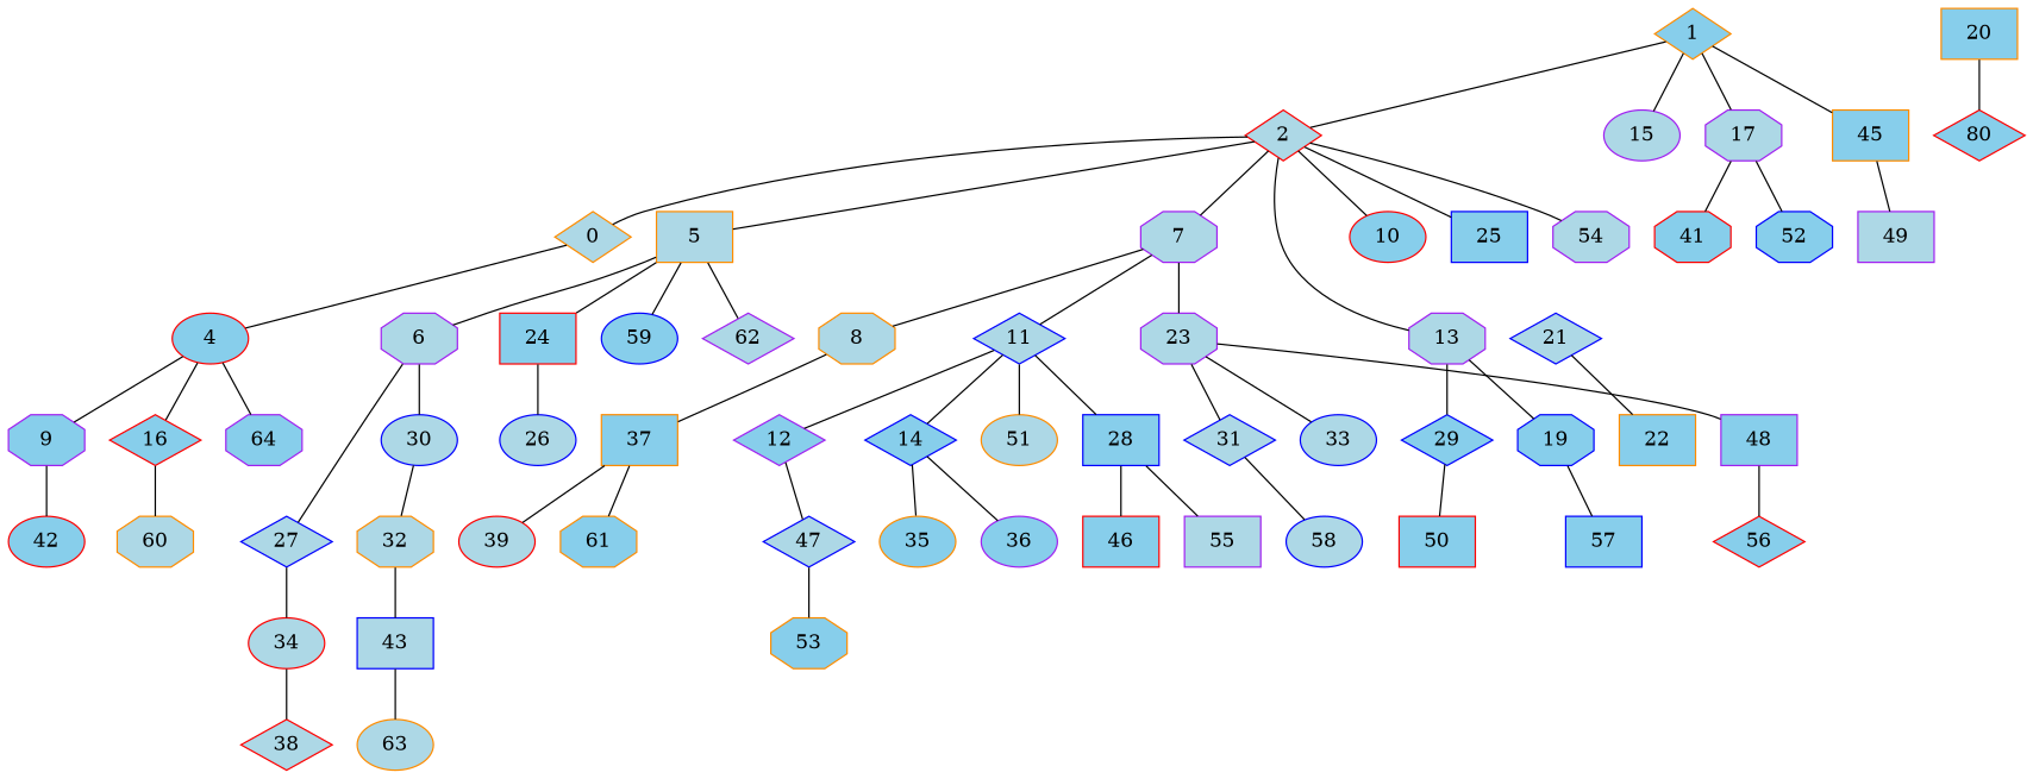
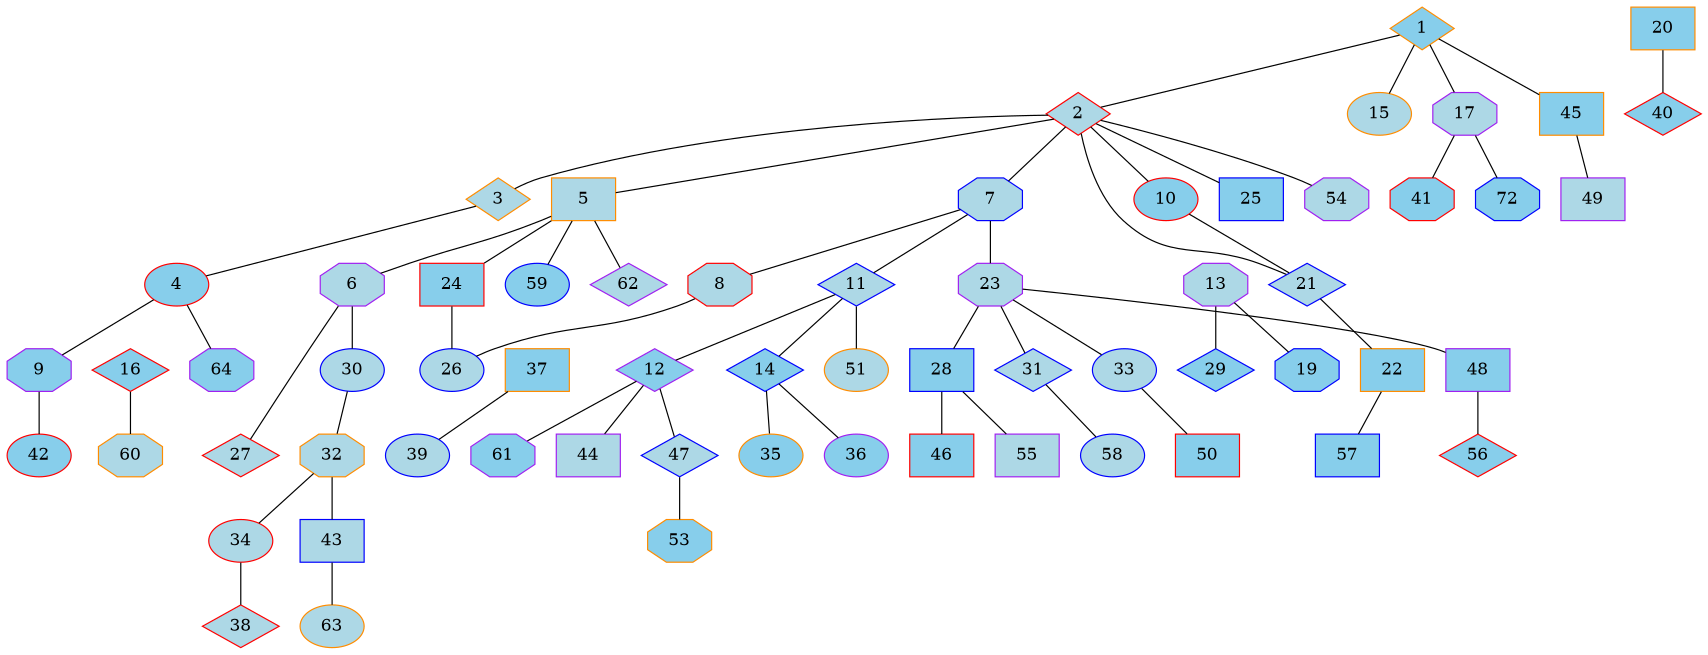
  graph {
    node [color=blue fillcolor=lightblue shape=diamond style=filled]
    edge [weight=1.0]
    1 [color=darkorange fillcolor=skyblue]
    2 [color=red]
-   15 [color=purple shape=ellipse]
+   15 [color=darkorange shape=ellipse]
    17 [color=purple shape=octagon]
    45 [color=darkorange fillcolor=skyblue shape=box]
-   3 [color=darkorange label=0]
+   3 [color=darkorange]
    5 [color=darkorange shape=box]
-   7 [color=purple shape=octagon]
+   7 [shape=octagon]
    10 [color=red fillcolor=skyblue shape=ellipse]
    13 [color=purple shape=octagon]
    25 [fillcolor=skyblue shape=box]
    54 [color=purple shape=octagon]
    41 [color=red fillcolor=skyblue shape=octagon]
-   52 [fillcolor=skyblue shape=octagon]
+   52 [fillcolor=skyblue shape=octagon label=72]
    49 [color=purple shape=box]
    4 [color=red fillcolor=skyblue shape=ellipse]
    6 [color=purple shape=octagon]
    24 [color=red fillcolor=skyblue shape=box]
    59 [fillcolor=skyblue shape=ellipse]
    62 [color=purple]
-   8 [color=darkorange shape=octagon]
+   8 [color=red shape=octagon]
    11
    23 [color=purple shape=octagon]
    21
    29 [fillcolor=skyblue]
    19 [fillcolor=skyblue shape=octagon]
    9 [color=purple fillcolor=skyblue shape=octagon]
    16 [color=red fillcolor=skyblue]
    64 [color=purple fillcolor=skyblue shape=octagon]
    42 [color=red fillcolor=skyblue shape=ellipse]
    60 [color=darkorange shape=octagon]
-   27
+   27 [color=red]
    30 [shape=ellipse]
    26 [shape=ellipse]
    32 [color=darkorange shape=octagon]
    37 [color=darkorange fillcolor=skyblue shape=box]
    12 [color=purple fillcolor=skyblue]
    14 [fillcolor=skyblue]
    28 [fillcolor=skyblue shape=box]
    51 [color=darkorange shape=ellipse]
    31
    33 [shape=ellipse]
    48 [color=purple fillcolor=skyblue shape=box]
-   39 [color=red shape=ellipse]
+   39 [shape=ellipse]
    22 [color=darkorange fillcolor=skyblue shape=box]
+   44 [color=purple shape=box]
    47
-   61 [color=darkorange fillcolor=skyblue shape=octagon]
+   61 [color=purple fillcolor=skyblue shape=octagon]
    35 [color=darkorange fillcolor=skyblue shape=ellipse]
    36 [color=purple fillcolor=skyblue shape=ellipse]
    46 [color=red fillcolor=skyblue shape=box]
    55 [color=purple shape=box]
    53 [color=darkorange fillcolor=skyblue shape=octagon]
    20 [color=darkorange fillcolor=skyblue shape=box]
-   40 [color=red fillcolor=skyblue label=80]
+   40 [color=red fillcolor=skyblue]
    57 [fillcolor=skyblue shape=box]
    58 [shape=ellipse]
    50 [color=red fillcolor=skyblue shape=box]
    56 [color=red fillcolor=skyblue]
    34 [color=red shape=ellipse]
    43 [shape=box]
    38 [color=red]
    63 [color=darkorange shape=ellipse]
    1 -- 2
    1 -- 15
    1 -- 17
    1 -- 45
    2 -- 3 [weight=2.0]
    2 -- 5
    2 -- 7
    2 -- 10
-   2 -- 13
+   2 -- 21
    2 -- 25
    2 -- 54
    17 -- 41
    17 -- 52
    45 -- 49
    3 -- 4
    5 -- 6
    5 -- 24
    5 -- 59
    5 -- 62
    7 -- 8
    7 -- 11
    7 -- 23 [weight=3.0]
+   10 -- 21
    13 -- 29 [weight=2.0]
    13 -- 19
    4 -- 9
-   4 -- 16
    4 -- 64
    6 -- 27
    6 -- 30 [weight=2.0]
    24 -- 26 [weight=3.0]
-   8 -- 37
+   8 -- 26
    11 -- 12
    11 -- 14
-   11 -- 28
+   23 -- 28
    11 -- 51
    23 -- 31
    23 -- 33
    23 -- 48
    21 -- 22
    9 -- 42
    16 -- 60
    30 -- 32
-   27 -- 34
+   32 -- 34
    32 -- 43
    37 -- 39
+   12 -- 44
    12 -- 47
-   37 -- 61
+   12 -- 61
    14 -- 35
    14 -- 36
    28 -- 46 [weight=2.0]
    28 -- 55
    31 -- 58
-   29 -- 50
+   33 -- 50
    48 -- 56 [weight=2.0]
-   19 -- 57 [weight=2.0]
+   22 -- 57 [weight=2.0]
    47 -- 53
    20 -- 40
    34 -- 38
    43 -- 63
  }
